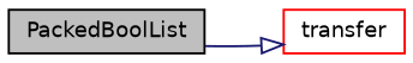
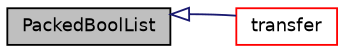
  digraph {
    rankdir=LR
    node [fontname=Helvetica fontsize=10 shape=record]
    n1 [color=black fillcolor=grey75 fontcolor=black height=0.2 label=PackedBoolList style=filled width=0.4]
    n2 [color=red height=0.2 label=transfer width=0.4]
-   n1 -> n2 [color=midnightblue fontname=Helvetica fontsize=10 labelfontname=Helvetica labelfontsize=10 style=solid arrowhead=onormal]
+   n2 -> n1 [color=midnightblue fontname=Helvetica fontsize=10 labelfontname=Helvetica labelfontsize=10 style=solid arrowhead=onormal]
  }
